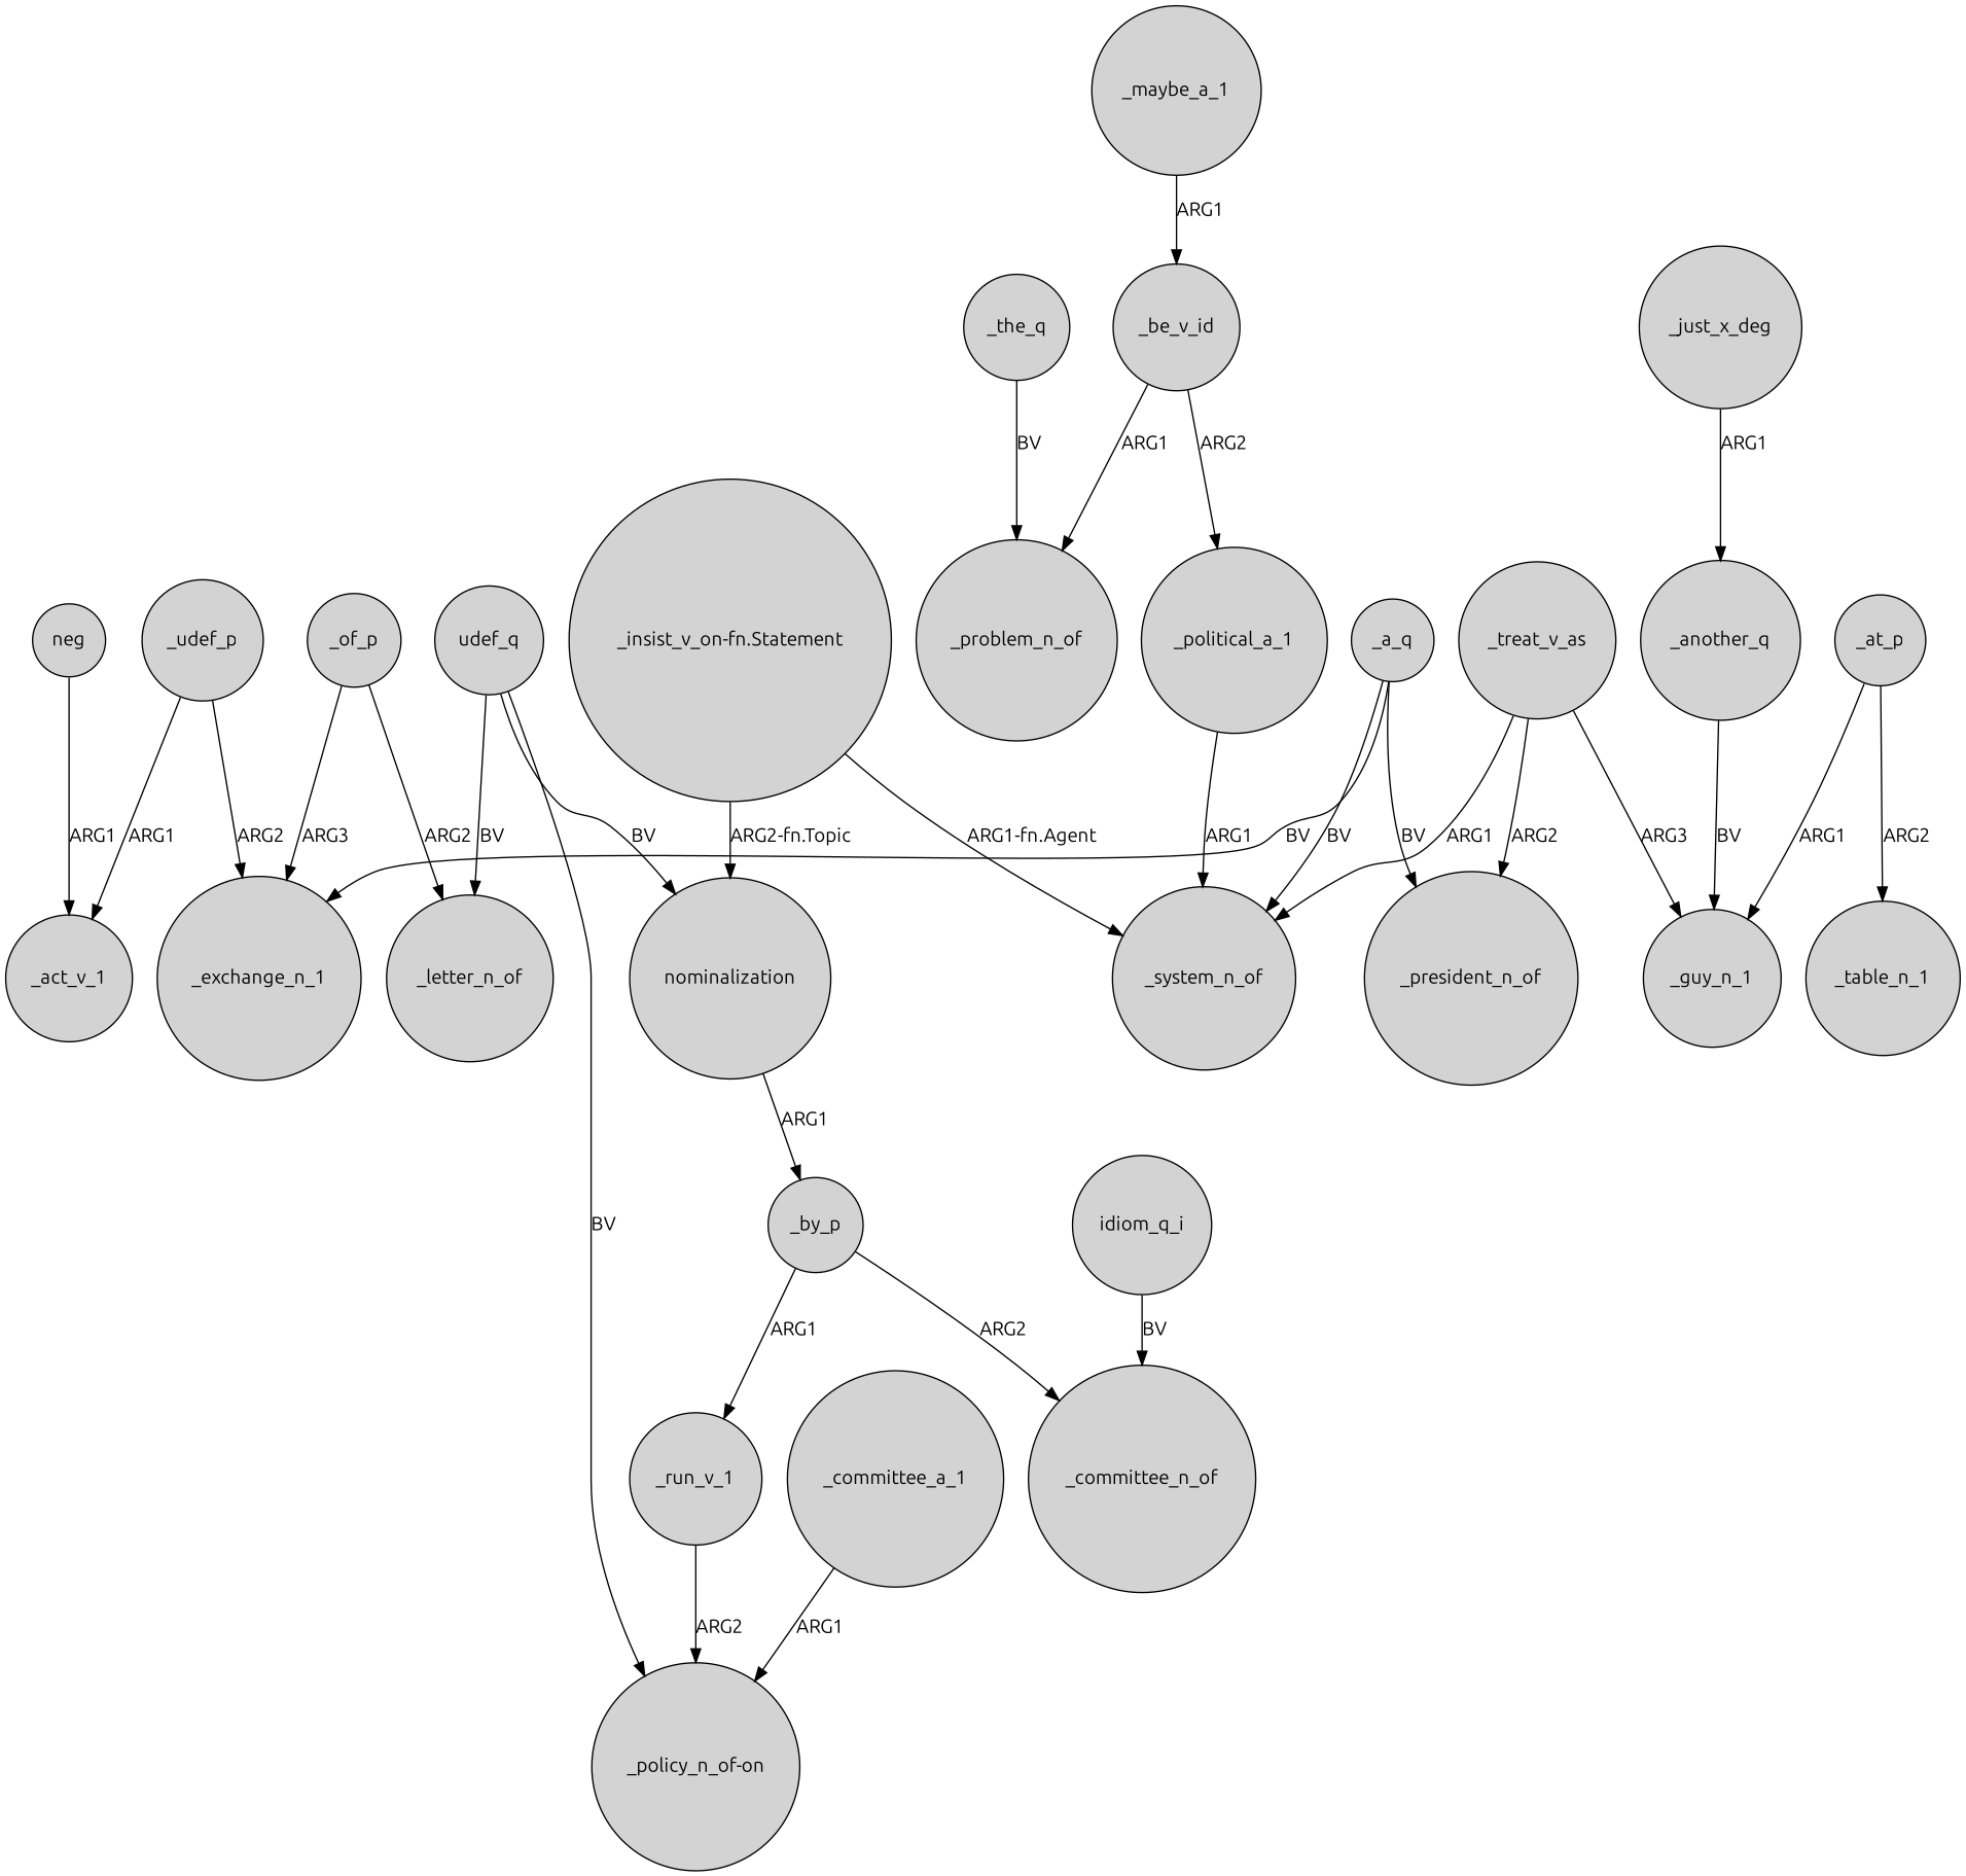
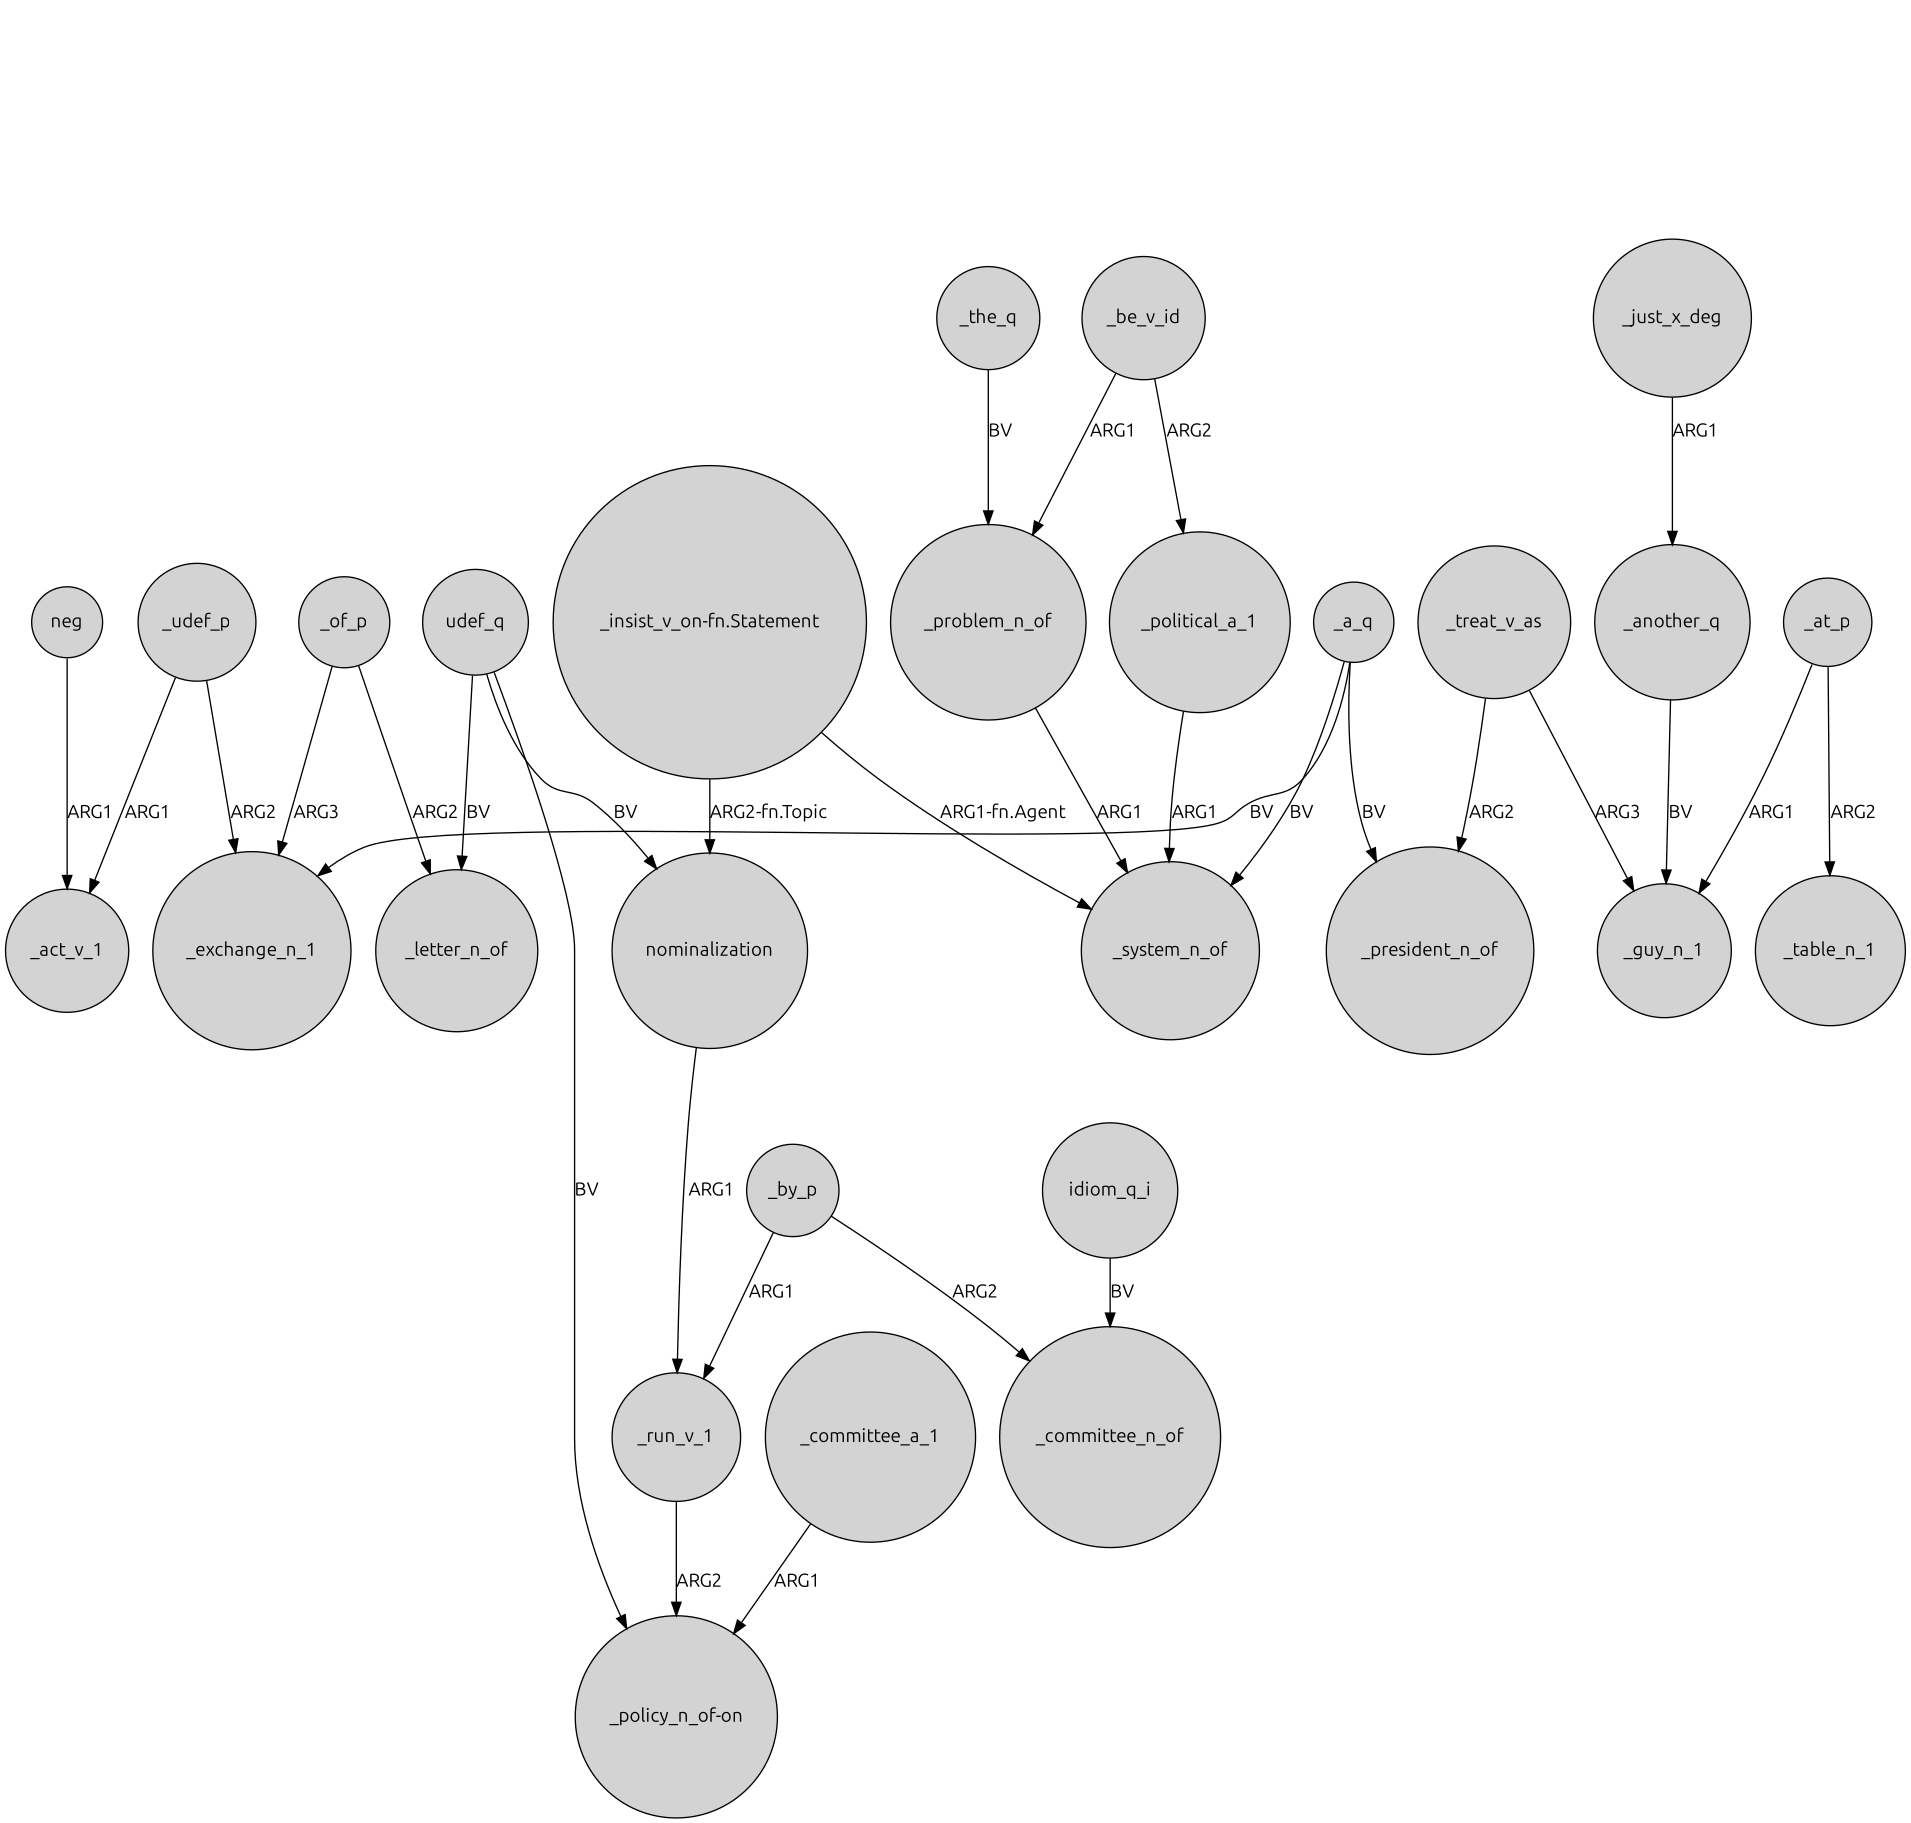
  digraph {
    fontname=Ubuntu
    node [fontname=Ubuntu shape=circle style=filled]
    edge [fontname=Ubuntu]
    n1 [label=_udef_p]
    _act_v_1
    _exchange_n_1
    "_insist_v_on-fn.Statement"
    _system_n_of
    nominalization
    _run_v_1
    neg
    _of_p
    _letter_n_of
    udef_q
    "_policy_n_of-on"
    _just_x_deg
    _another_q
    _guy_n_1
    _the_q
    _problem_n_of
    _by_p
    _committee_n_of
-   _maybe_a_1
    _be_v_id
    _political_a_1
    _a_q
    _president_n_of
    _treat_v_as
    _at_p
    _table_n_1
    idiom_q_i
    n29 [label=_committee_a_1]
    n1 -> _act_v_1 [label=ARG1]
    n1 -> _exchange_n_1 [label=ARG2]
    "_insist_v_on-fn.Statement" -> _system_n_of [label="ARG1-fn.Agent"]
    "_insist_v_on-fn.Statement" -> nominalization [label="ARG2-fn.Topic"]
-   nominalization -> _by_p [label=ARG1]
+   nominalization -> _run_v_1 [label=ARG1]
    _run_v_1 -> "_policy_n_of-on" [label=ARG2]
    neg -> _act_v_1 [label=ARG1]
    _of_p -> _exchange_n_1 [label=ARG3]
    _of_p -> _letter_n_of [label=ARG2]
    udef_q -> nominalization [label=BV]
    udef_q -> _letter_n_of [label=BV]
    udef_q -> "_policy_n_of-on" [label=BV]
    _just_x_deg -> _another_q [label=ARG1]
    _another_q -> _guy_n_1 [label=BV]
    _the_q -> _problem_n_of [label=BV]
    _by_p -> _run_v_1 [label=ARG1]
    _by_p -> _committee_n_of [label=ARG2]
-   _maybe_a_1 -> _be_v_id [label=ARG1]
    _be_v_id -> _problem_n_of [label=ARG1]
    _be_v_id -> _political_a_1 [label=ARG2]
    _political_a_1 -> _system_n_of [label=ARG1]
    _a_q -> _exchange_n_1 [label=BV]
    _a_q -> _system_n_of [label=BV]
    _a_q -> _president_n_of [label=BV]
-   _treat_v_as -> _system_n_of [label=ARG1]
+   _problem_n_of -> _system_n_of [label=ARG1]
    _treat_v_as -> _guy_n_1 [label=ARG3]
    _treat_v_as -> _president_n_of [label=ARG2]
    _at_p -> _guy_n_1 [label=ARG1]
    _at_p -> _table_n_1 [label=ARG2]
    idiom_q_i -> _committee_n_of [label=BV]
    n29 -> "_policy_n_of-on" [label=ARG1]
  }
